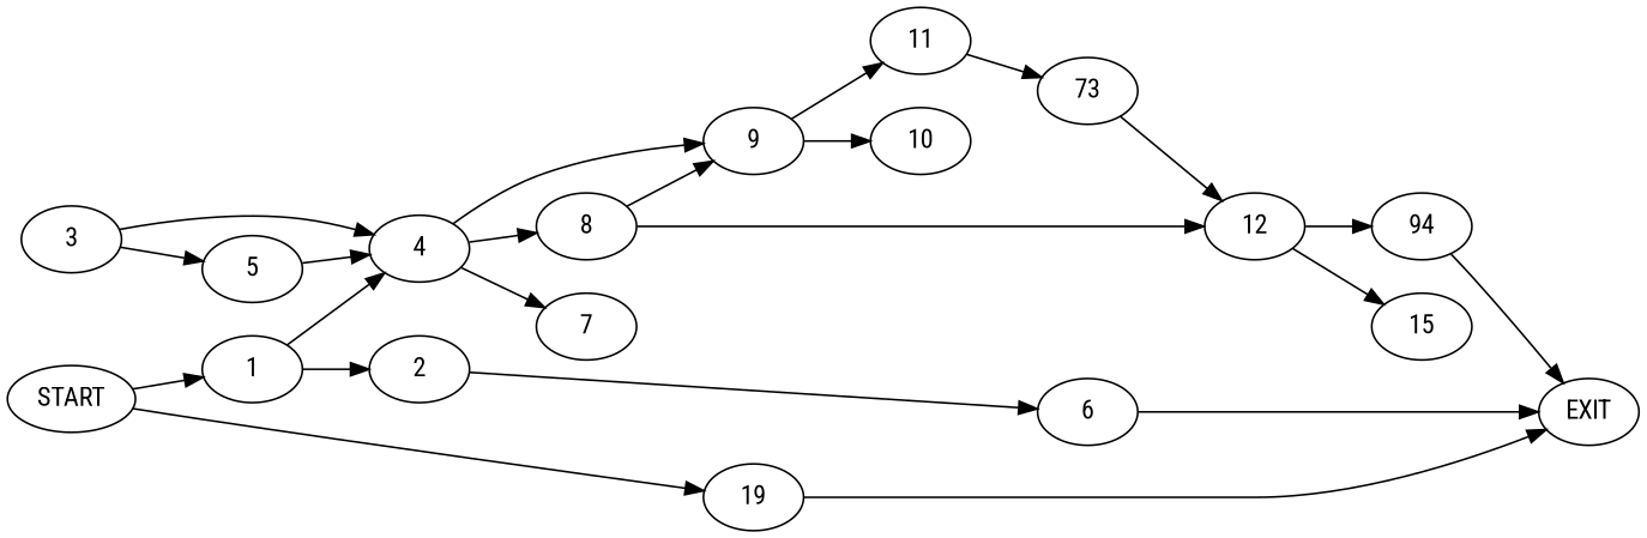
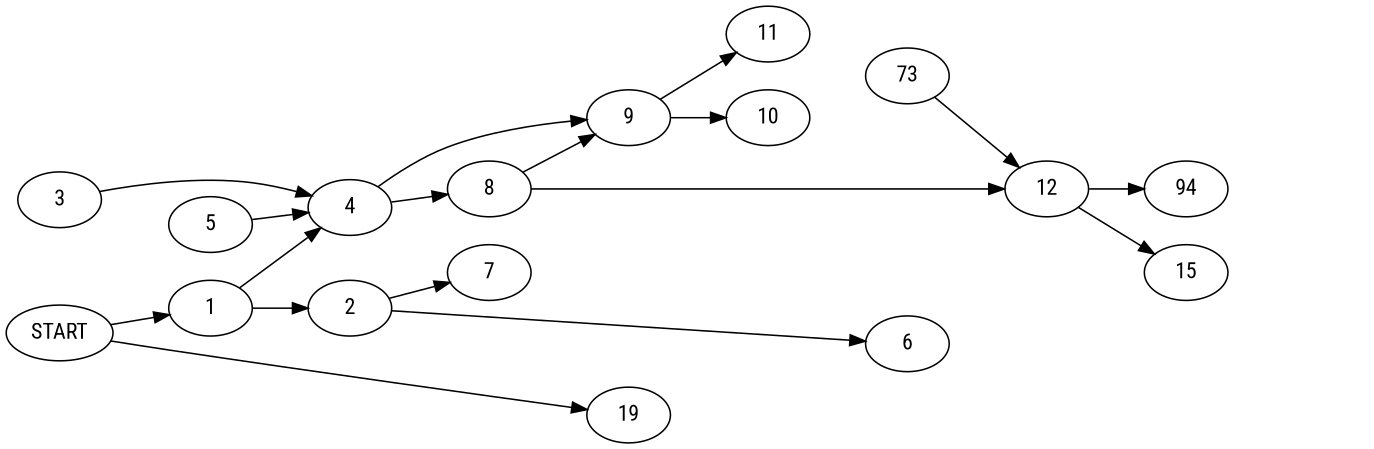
  digraph {
    fontname="Roboto Condensed"
    rankdir=LR
    node [fontname="Roboto Condensed"]
    edge [fontname="Roboto Condensed"]
    n1 [label=START]
    1
    n3 [label=19]
    2
    4
-   n6 [label=EXIT]
    6
    7
    3
    5
    8
    9
    12
    10
    11
    n16 [label=73]
    n17 [label=94]
    15
    n1 -> 1
    n1 -> n3
    1 -> 2
    1 -> 4
-   n3 -> n6
    2 -> 6
-   4 -> 7
+   2 -> 7
    4 -> 8
    4 -> 9
-   6 -> n6
    3 -> 4
-   3 -> 5
    5 -> 4
    8 -> 9
    8 -> 12
    9 -> 10
    9 -> 11
    12 -> n17
    12 -> 15
-   11 -> n16
    n16 -> 12
-   n17 -> n6
  }
